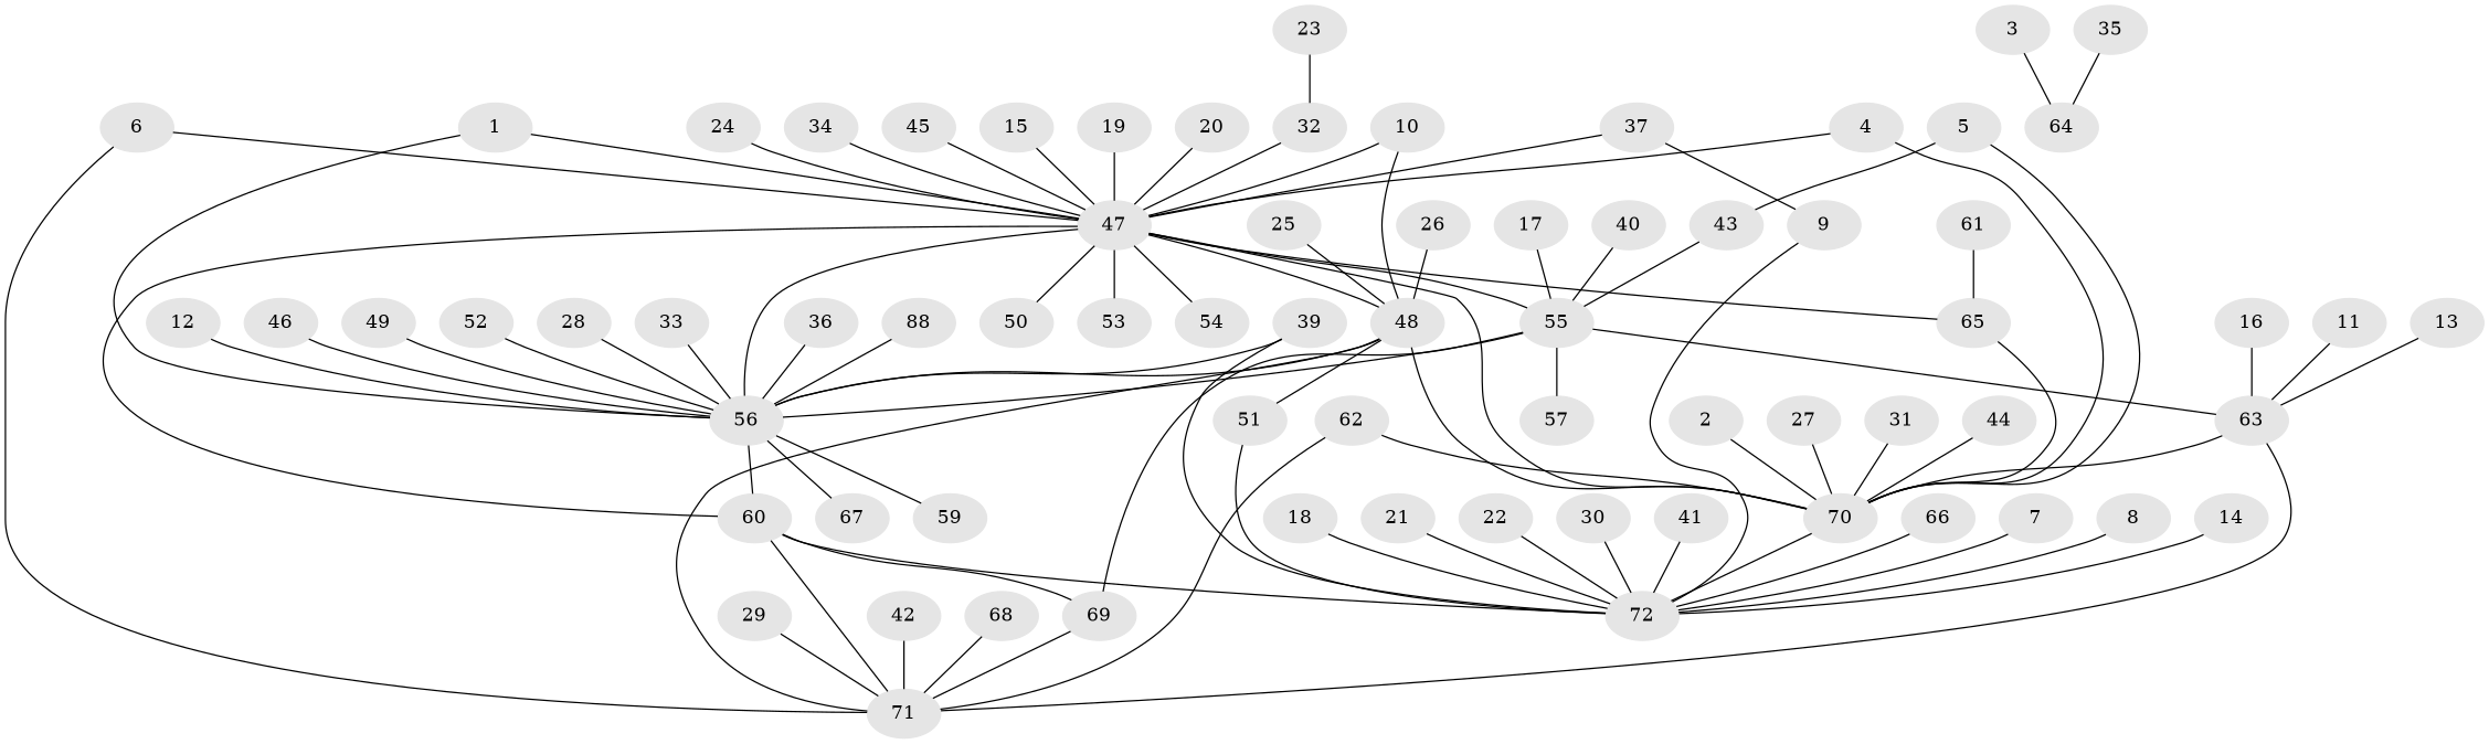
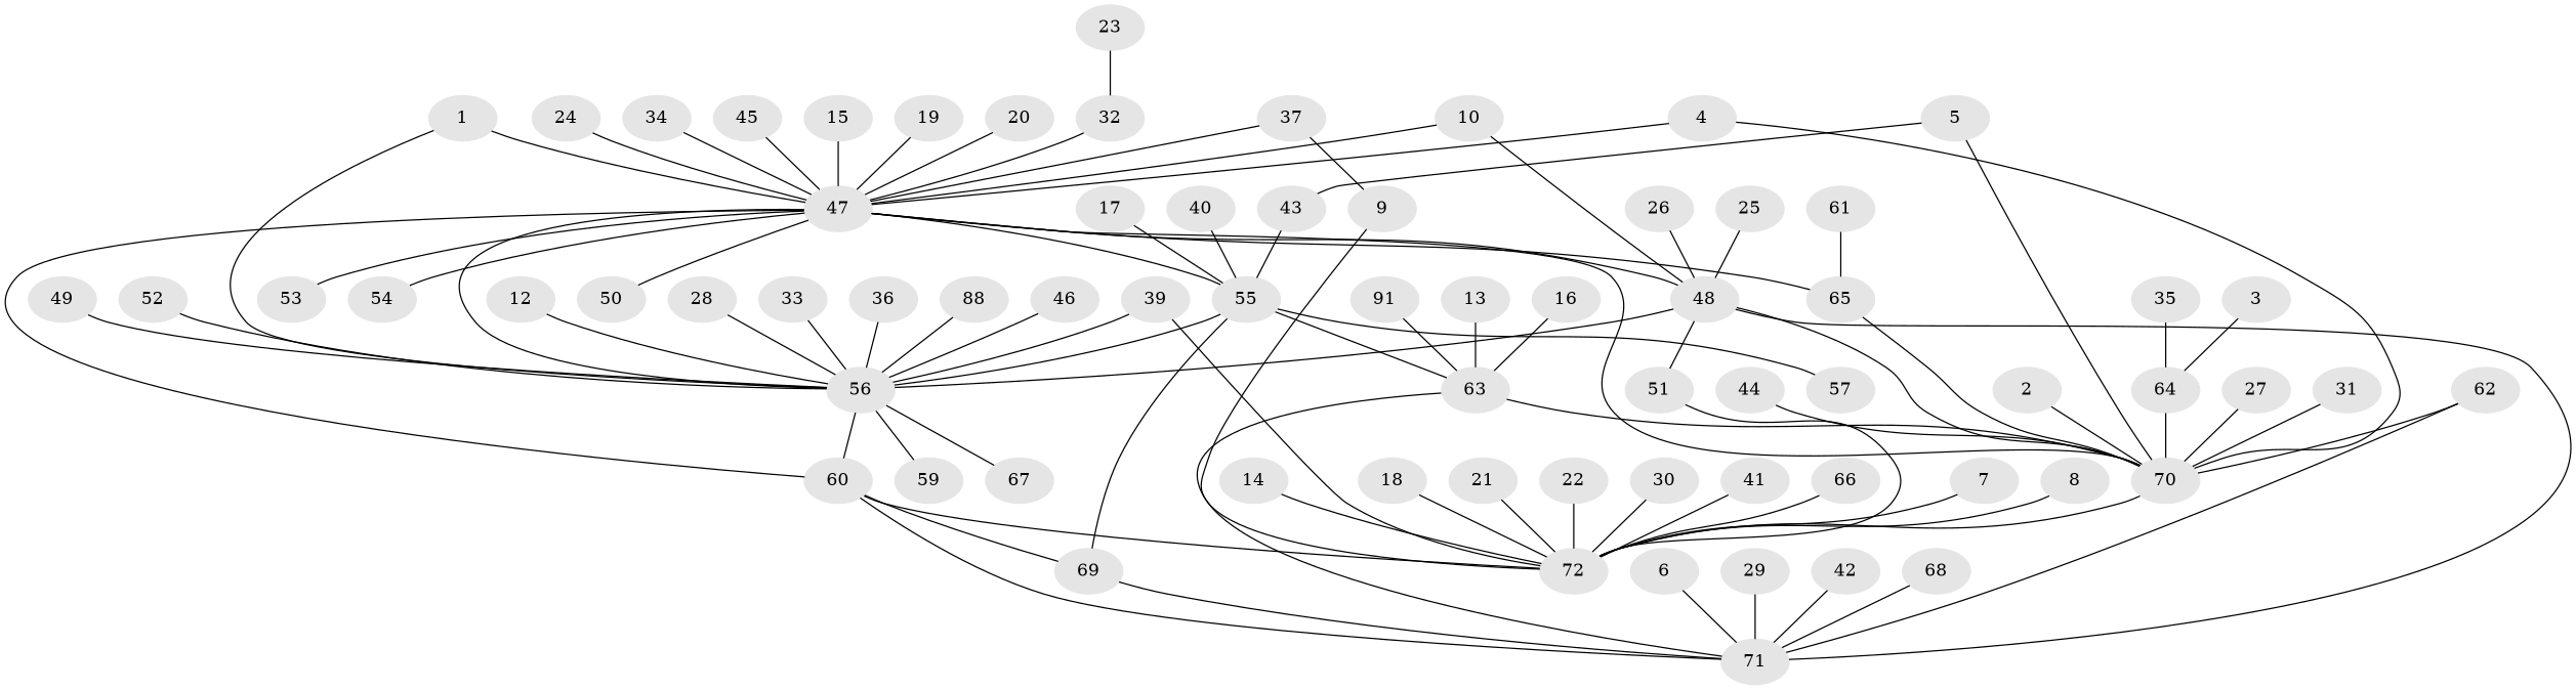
  graph {
    node [color=gray90 style=filled]
    edge [weight=1.0]
    1
    47
    56
    70
    48
    55
    50
    53
    54
    60
    65
    59
    67
    2
    72
    3
    64
    4
    5
    43
    6
    71
    7
    8
    9
    10
    51
-   11
+   11 [label=91]
    63
    12
    13
    14
    15
    16
    17
    57
    69
    18
    19
    20
    21
    22
    23
    32
    24
    25
    26
    27
    28
    29
    30
    31
    33
    34
    35
    36
    37
    n58 [label=88]
    39
    40
    41
    42
    44
    45
    46
    49
    52
    61
    62
    66
    68
    1 -- 47
    1 -- 56
    47 -- 56 [weight=2.0]
    47 -- 70
    47 -- 48
    47 -- 55
    47 -- 50
    47 -- 53
    47 -- 54
    47 -- 60
    47 -- 65
    56 -- 60
    56 -- 59
    56 -- 67
    70 -- 72
    48 -- 56
    48 -- 70
    48 -- 71
    48 -- 51
    55 -- 56 [weight=2.0]
    55 -- 63
    55 -- 57
    55 -- 69
    60 -- 72
    60 -- 71
    60 -- 69
    65 -- 70
    2 -- 70
    3 -- 64
+   64 -- 70
    4 -- 47
    4 -- 70
    5 -- 70
    5 -- 43
    43 -- 55
-   6 -- 47
    6 -- 71
    7 -- 72
    8 -- 72
    9 -- 72
    10 -- 47
    10 -- 48
    51 -- 72
    11 -- 63
    63 -- 70 [weight=2.0]
    63 -- 71
    12 -- 56
    13 -- 63
    14 -- 72
    15 -- 47
    16 -- 63
    17 -- 55
    69 -- 71
    18 -- 72
    19 -- 47
    20 -- 47
    21 -- 72
    22 -- 72
    23 -- 32
    32 -- 47
    24 -- 47
    25 -- 48
    26 -- 48
    27 -- 70
    28 -- 56
    29 -- 71
    30 -- 72
    31 -- 70
    33 -- 56
    34 -- 47
    35 -- 64
    36 -- 56
    37 -- 47
    37 -- 9
    n58 -- 56
    39 -- 56
    39 -- 72
    40 -- 55
    41 -- 72
    42 -- 71
    44 -- 70
    45 -- 47
    46 -- 56
    49 -- 56
    52 -- 56
    61 -- 65
    62 -- 70
    62 -- 71
    66 -- 72
    68 -- 71
  }
